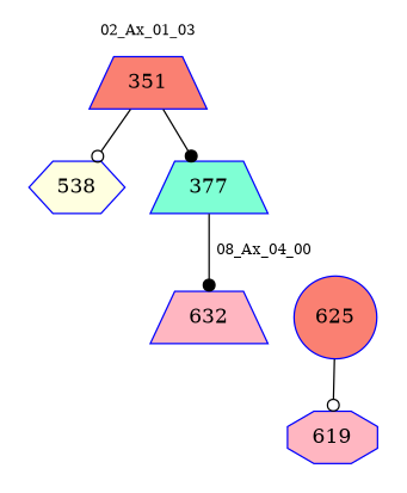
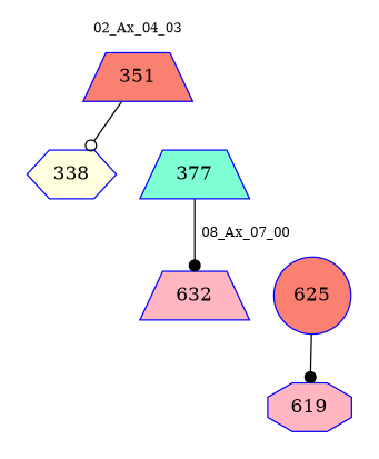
  digraph {
    node [color=blue fillcolor=salmon shape=trapezium style=filled]
    edge [arrowhead=odot color=black]
    n1 [label=351]
-   n2 [fillcolor=lightyellow label=538 shape=hexagon]
+   n2 [fillcolor=lightyellow label=338 shape=hexagon]
    n3 [fillcolor=aquamarine label=377]
    n4 [label=625 shape=circle]
    n5 [fillcolor=lightpink label=619 shape=octagon]
    n6 [fillcolor=lightpink label=632]
    subgraph cluster_1 {
      color=white
      fontsize=10
-     label="02_Ax_01_03"
+     label="02_Ax_04_03"
      n1
      n2
      n3
    }
    subgraph cluster_2 {
      color=white
      fontsize=10
-     label="08_Ax_04_00"
+     label="08_Ax_07_00"
      n4
      n5
      n6
    }
    n1 -> n2
-   n1 -> n3 [arrowhead=dot]
    n3 -> n6 [arrowhead=dot]
-   n4 -> n5
+   n4 -> n5 [arrowhead=dot]
  }
